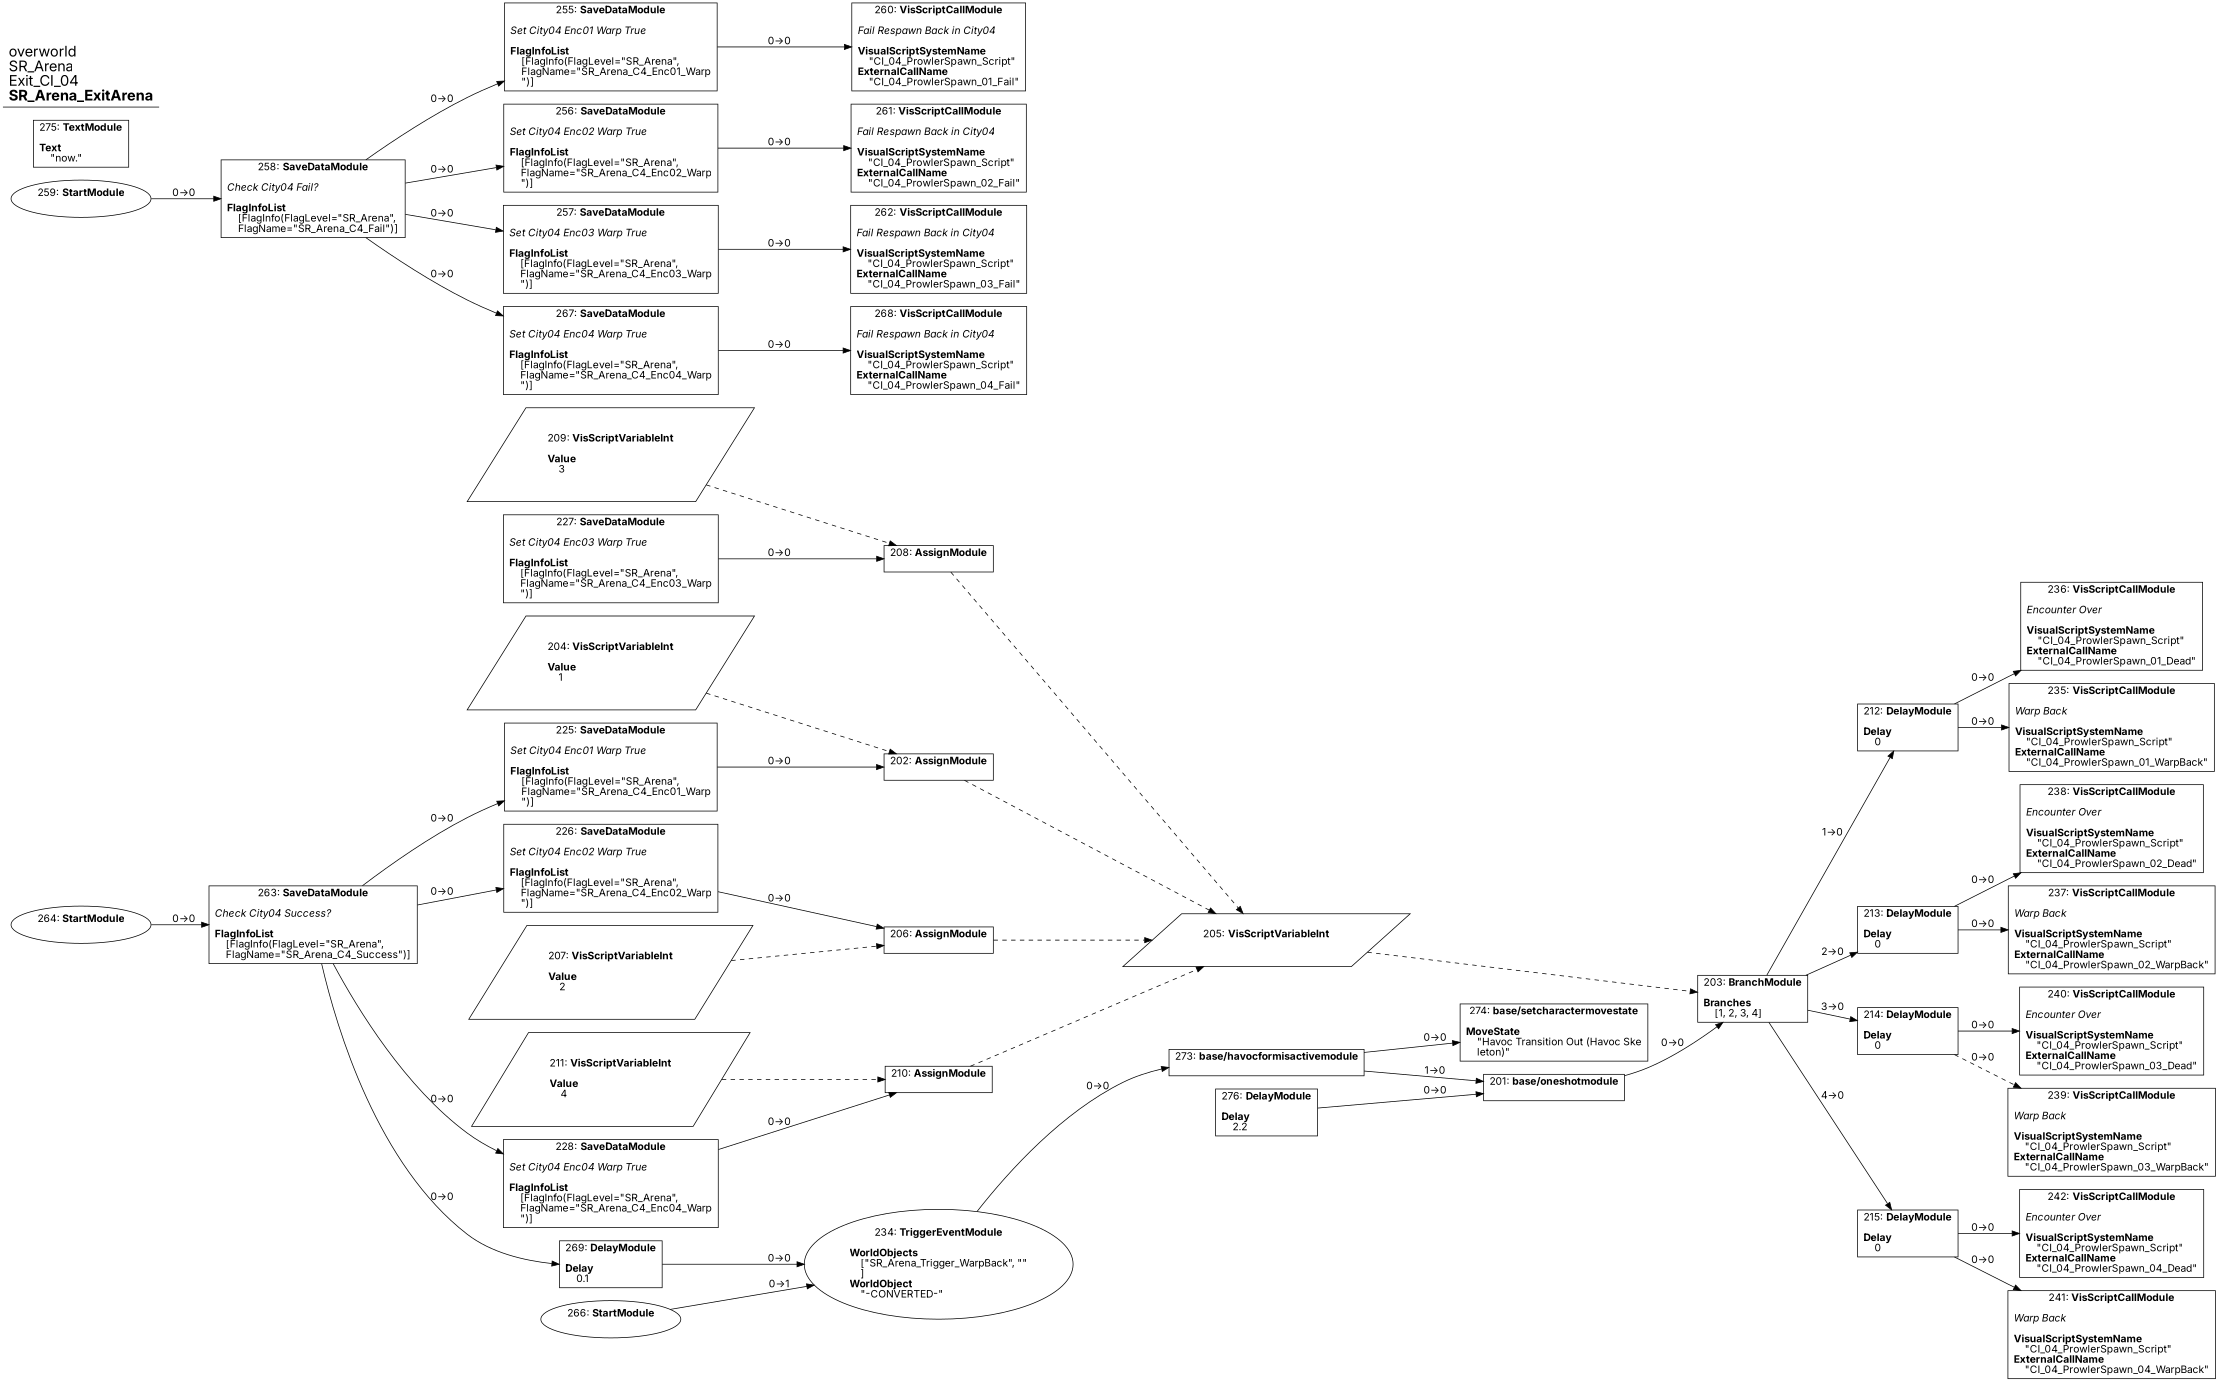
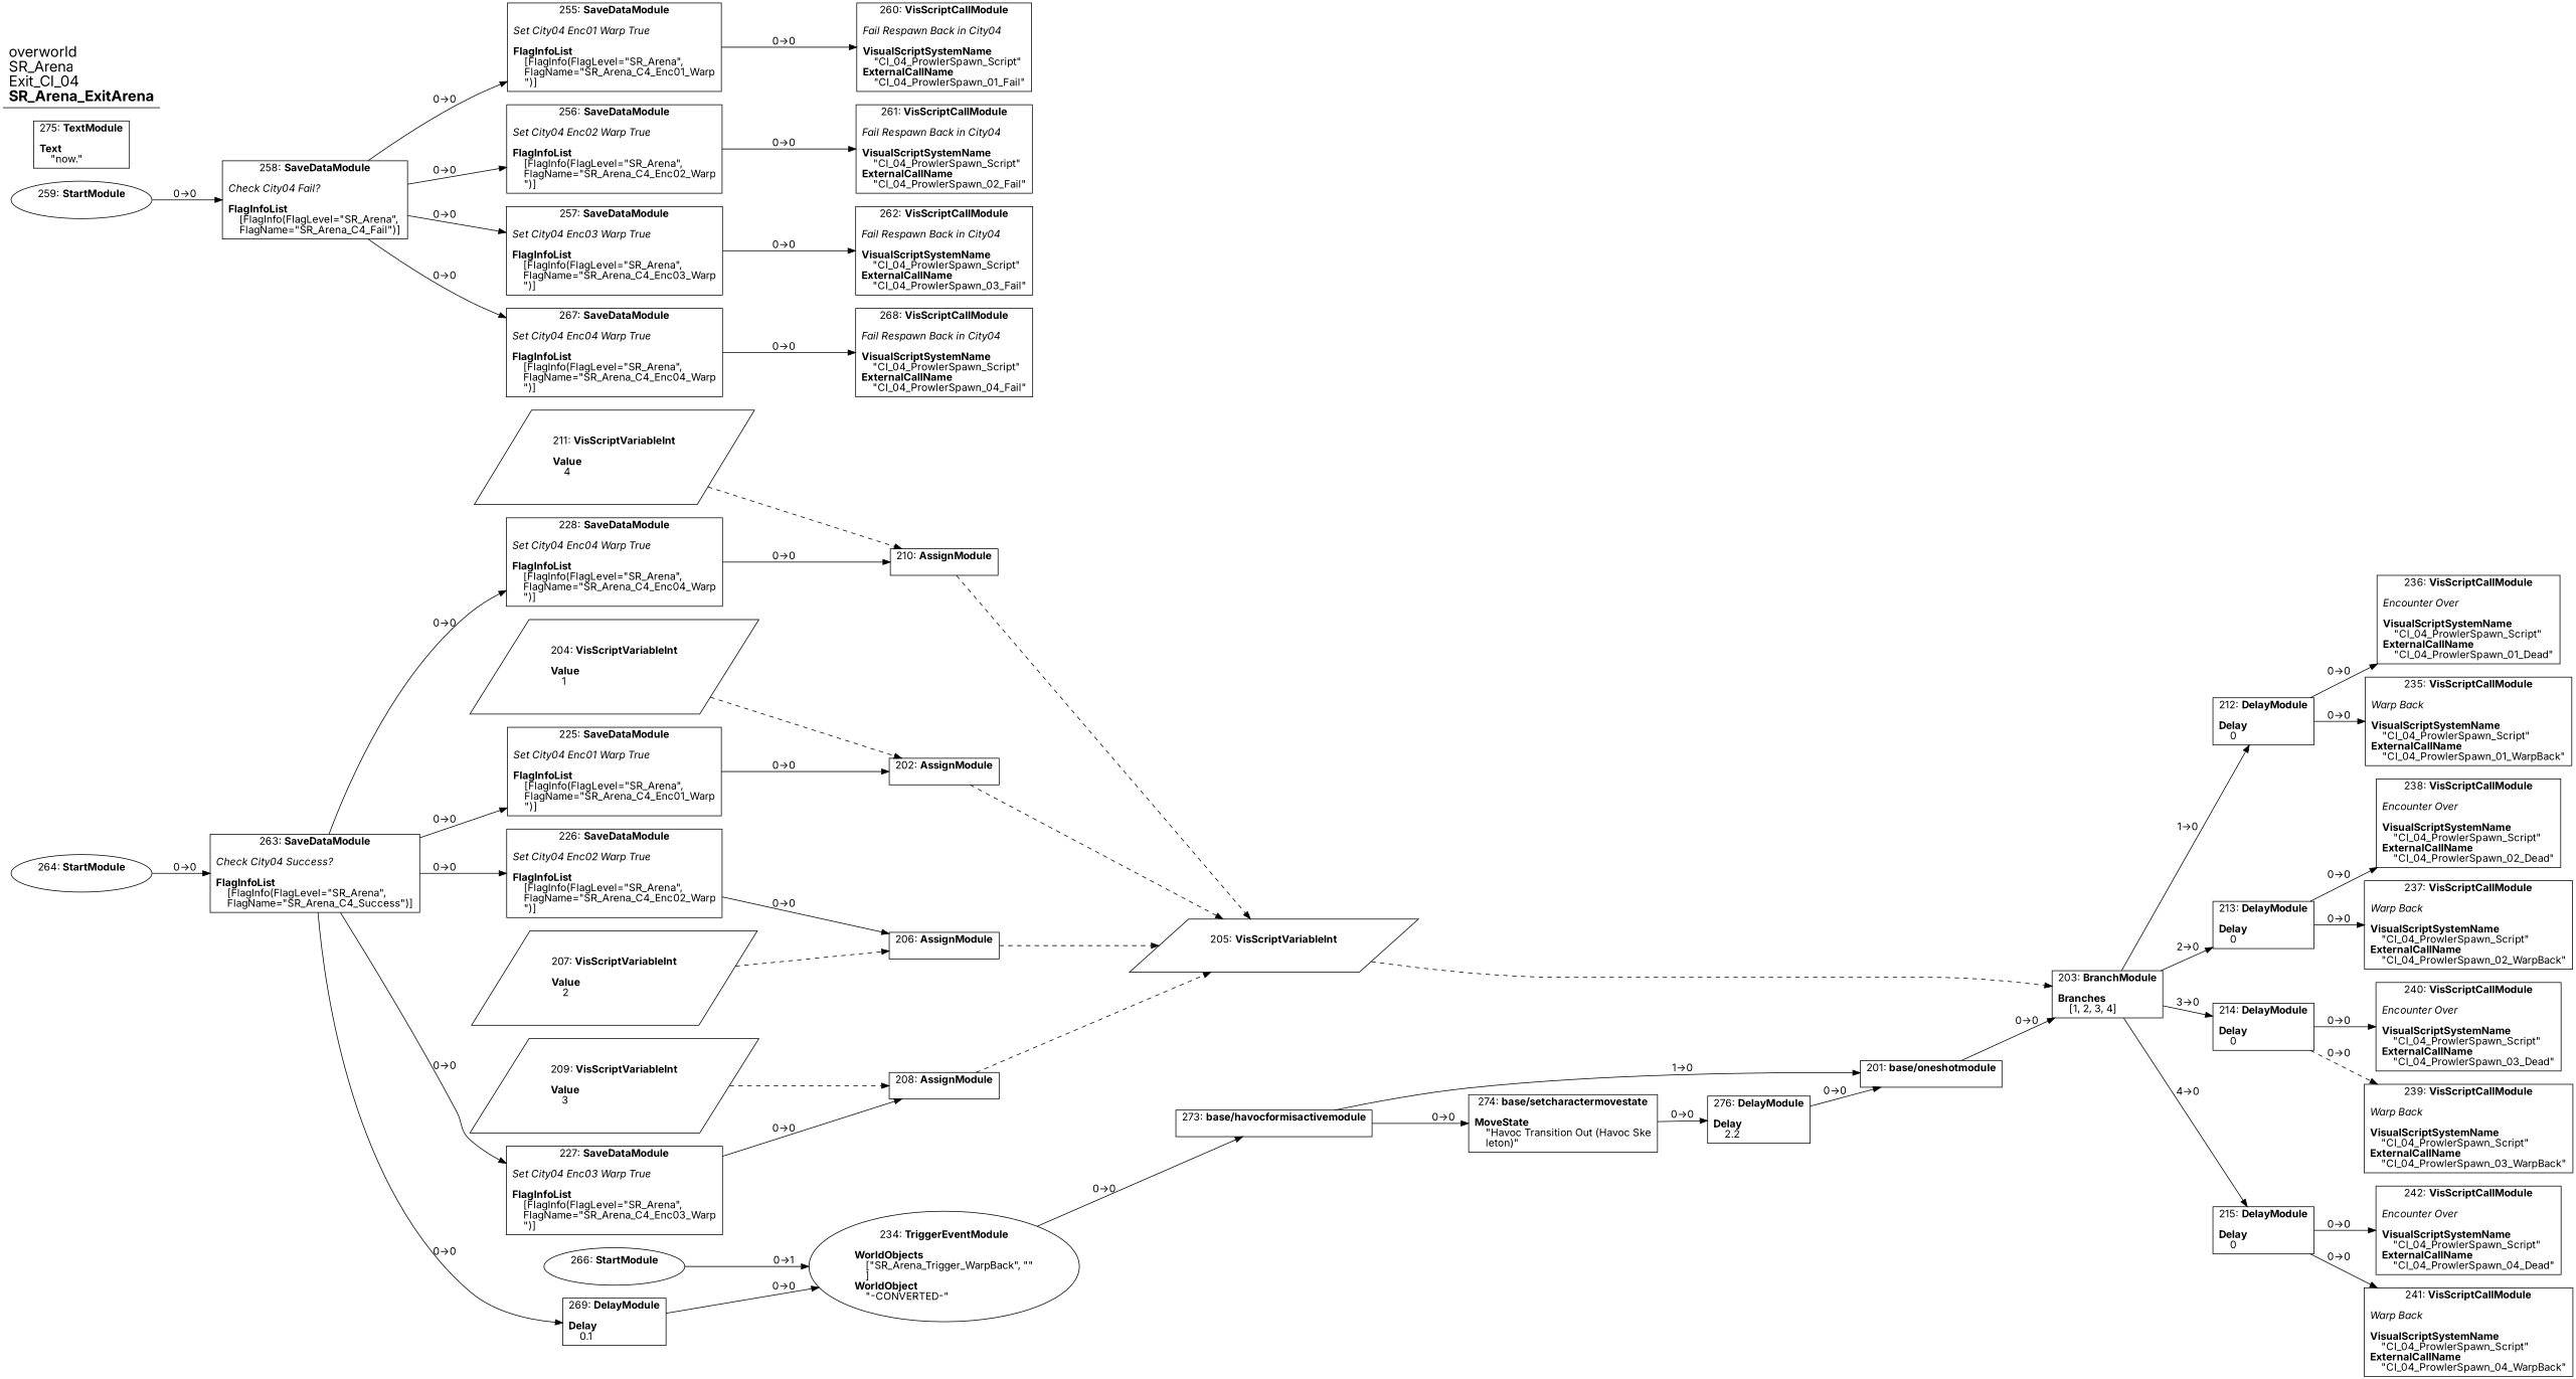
  digraph {
    fontname=Inter
    rankdir=LR
    splines=spline
    node [fontname=Inter shape=box]
    edge [fontname=Inter]
    n1 [label=<201: <b>base/oneshotmodule</b><br/><br/>>]
    n2 [label=<203: <b>BranchModule</b><br/><br/><b>Branches</b><br align="left"/>    [1, 2, 3, 4]<br align="left"/>>]
    n3 [label=<212: <b>DelayModule</b><br/><br/><b>Delay</b><br align="left"/>    0<br align="left"/>>]
    n4 [label=<213: <b>DelayModule</b><br/><br/><b>Delay</b><br align="left"/>    0<br align="left"/>>]
    n5 [label=<214: <b>DelayModule</b><br/><br/><b>Delay</b><br align="left"/>    0<br align="left"/>>]
    n6 [label=<215: <b>DelayModule</b><br/><br/><b>Delay</b><br align="left"/>    0<br align="left"/>>]
    n7 [label=<236: <b>VisScriptCallModule</b><br/><br/><i>Encounter Over<br align="left"/></i><br align="left"/><b>VisualScriptSystemName</b><br align="left"/>    &quot;CI_04_ProwlerSpawn_Script&quot;<br align="left"/><b>ExternalCallName</b><br align="left"/>    &quot;CI_04_ProwlerSpawn_01_Dead&quot;<br align="left"/>>]
    n8 [label=<235: <b>VisScriptCallModule</b><br/><br/><i>Warp Back<br align="left"/></i><br align="left"/><b>VisualScriptSystemName</b><br align="left"/>    &quot;CI_04_ProwlerSpawn_Script&quot;<br align="left"/><b>ExternalCallName</b><br align="left"/>    &quot;CI_04_ProwlerSpawn_01_WarpBack&quot;<br align="left"/>>]
    n9 [label=<238: <b>VisScriptCallModule</b><br/><br/><i>Encounter Over<br align="left"/></i><br align="left"/><b>VisualScriptSystemName</b><br align="left"/>    &quot;CI_04_ProwlerSpawn_Script&quot;<br align="left"/><b>ExternalCallName</b><br align="left"/>    &quot;CI_04_ProwlerSpawn_02_Dead&quot;<br align="left"/>>]
    n10 [label=<237: <b>VisScriptCallModule</b><br/><br/><i>Warp Back<br align="left"/></i><br align="left"/><b>VisualScriptSystemName</b><br align="left"/>    &quot;CI_04_ProwlerSpawn_Script&quot;<br align="left"/><b>ExternalCallName</b><br align="left"/>    &quot;CI_04_ProwlerSpawn_02_WarpBack&quot;<br align="left"/>>]
    n11 [label=<240: <b>VisScriptCallModule</b><br/><br/><i>Encounter Over<br align="left"/></i><br align="left"/><b>VisualScriptSystemName</b><br align="left"/>    &quot;CI_04_ProwlerSpawn_Script&quot;<br align="left"/><b>ExternalCallName</b><br align="left"/>    &quot;CI_04_ProwlerSpawn_03_Dead&quot;<br align="left"/>>]
    n12 [label=<239: <b>VisScriptCallModule</b><br/><br/><i>Warp Back<br align="left"/></i><br align="left"/><b>VisualScriptSystemName</b><br align="left"/>    &quot;CI_04_ProwlerSpawn_Script&quot;<br align="left"/><b>ExternalCallName</b><br align="left"/>    &quot;CI_04_ProwlerSpawn_03_WarpBack&quot;<br align="left"/>>]
    n13 [label=<242: <b>VisScriptCallModule</b><br/><br/><i>Encounter Over<br align="left"/></i><br align="left"/><b>VisualScriptSystemName</b><br align="left"/>    &quot;CI_04_ProwlerSpawn_Script&quot;<br align="left"/><b>ExternalCallName</b><br align="left"/>    &quot;CI_04_ProwlerSpawn_04_Dead&quot;<br align="left"/>>]
    n14 [label=<241: <b>VisScriptCallModule</b><br/><br/><i>Warp Back<br align="left"/></i><br align="left"/><b>VisualScriptSystemName</b><br align="left"/>    &quot;CI_04_ProwlerSpawn_Script&quot;<br align="left"/><b>ExternalCallName</b><br align="left"/>    &quot;CI_04_ProwlerSpawn_04_WarpBack&quot;<br align="left"/>>]
    n15 [label=<202: <b>AssignModule</b><br/><br/>>]
    n16 [label=<205: <b>VisScriptVariableInt</b><br/><br/>> shape=parallelogram]
    n17 [label=<204: <b>VisScriptVariableInt</b><br/><br/><b>Value</b><br align="left"/>    1<br align="left"/>> shape=parallelogram]
    n18 [label=<206: <b>AssignModule</b><br/><br/>>]
    n19 [label=<207: <b>VisScriptVariableInt</b><br/><br/><b>Value</b><br align="left"/>    2<br align="left"/>> shape=parallelogram]
    n20 [label=<208: <b>AssignModule</b><br/><br/>>]
    n21 [label=<209: <b>VisScriptVariableInt</b><br/><br/><b>Value</b><br align="left"/>    3<br align="left"/>> shape=parallelogram]
    n22 [label=<210: <b>AssignModule</b><br/><br/>>]
    n23 [label=<211: <b>VisScriptVariableInt</b><br/><br/><b>Value</b><br align="left"/>    4<br align="left"/>> shape=parallelogram]
    n24 [label=<225: <b>SaveDataModule</b><br/><br/><i>Set City04 Enc01 Warp True<br align="left"/></i><br align="left"/><b>FlagInfoList</b><br align="left"/>    [FlagInfo(FlagLevel=&quot;SR_Arena&quot;, <br align="left"/>    FlagName=&quot;SR_Arena_C4_Enc01_Warp<br align="left"/>    &quot;)]<br align="left"/>>]
    n25 [label=<226: <b>SaveDataModule</b><br/><br/><i>Set City04 Enc02 Warp True<br align="left"/></i><br align="left"/><b>FlagInfoList</b><br align="left"/>    [FlagInfo(FlagLevel=&quot;SR_Arena&quot;, <br align="left"/>    FlagName=&quot;SR_Arena_C4_Enc02_Warp<br align="left"/>    &quot;)]<br align="left"/>>]
    n26 [label=<227: <b>SaveDataModule</b><br/><br/><i>Set City04 Enc03 Warp True<br align="left"/></i><br align="left"/><b>FlagInfoList</b><br align="left"/>    [FlagInfo(FlagLevel=&quot;SR_Arena&quot;, <br align="left"/>    FlagName=&quot;SR_Arena_C4_Enc03_Warp<br align="left"/>    &quot;)]<br align="left"/>>]
    n27 [label=<228: <b>SaveDataModule</b><br/><br/><i>Set City04 Enc04 Warp True<br align="left"/></i><br align="left"/><b>FlagInfoList</b><br align="left"/>    [FlagInfo(FlagLevel=&quot;SR_Arena&quot;, <br align="left"/>    FlagName=&quot;SR_Arena_C4_Enc04_Warp<br align="left"/>    &quot;)]<br align="left"/>>]
    n28 [label=<234: <b>TriggerEventModule</b><br/><br/><b>WorldObjects</b><br align="left"/>    [&quot;SR_Arena_Trigger_WarpBack&quot;, &quot;&quot;<br align="left"/>    ]<br align="left"/><b>WorldObject</b><br align="left"/>    &quot;-CONVERTED-&quot;<br align="left"/>> shape=oval]
    n29 [label=<273: <b>base/havocformisactivemodule</b><br/><br/>>]
    n30 [label=<274: <b>base/setcharactermovestate</b><br/><br/><b>MoveState</b><br align="left"/>    &quot;Havoc Transition Out (Havoc Ske<br align="left"/>    leton)&quot;<br align="left"/>>]
    n31 [label=<276: <b>DelayModule</b><br/><br/><b>Delay</b><br align="left"/>    2.2<br align="left"/>>]
    n32 [label=<255: <b>SaveDataModule</b><br/><br/><i>Set City04 Enc01 Warp True<br align="left"/></i><br align="left"/><b>FlagInfoList</b><br align="left"/>    [FlagInfo(FlagLevel=&quot;SR_Arena&quot;, <br align="left"/>    FlagName=&quot;SR_Arena_C4_Enc01_Warp<br align="left"/>    &quot;)]<br align="left"/>>]
    n33 [label=<260: <b>VisScriptCallModule</b><br/><br/><i>Fail Respawn Back in City04<br align="left"/></i><br align="left"/><b>VisualScriptSystemName</b><br align="left"/>    &quot;CI_04_ProwlerSpawn_Script&quot;<br align="left"/><b>ExternalCallName</b><br align="left"/>    &quot;CI_04_ProwlerSpawn_01_Fail&quot;<br align="left"/>>]
    n34 [label=<256: <b>SaveDataModule</b><br/><br/><i>Set City04 Enc02 Warp True<br align="left"/></i><br align="left"/><b>FlagInfoList</b><br align="left"/>    [FlagInfo(FlagLevel=&quot;SR_Arena&quot;, <br align="left"/>    FlagName=&quot;SR_Arena_C4_Enc02_Warp<br align="left"/>    &quot;)]<br align="left"/>>]
    n35 [label=<261: <b>VisScriptCallModule</b><br/><br/><i>Fail Respawn Back in City04<br align="left"/></i><br align="left"/><b>VisualScriptSystemName</b><br align="left"/>    &quot;CI_04_ProwlerSpawn_Script&quot;<br align="left"/><b>ExternalCallName</b><br align="left"/>    &quot;CI_04_ProwlerSpawn_02_Fail&quot;<br align="left"/>>]
    n36 [label=<257: <b>SaveDataModule</b><br/><br/><i>Set City04 Enc03 Warp True<br align="left"/></i><br align="left"/><b>FlagInfoList</b><br align="left"/>    [FlagInfo(FlagLevel=&quot;SR_Arena&quot;, <br align="left"/>    FlagName=&quot;SR_Arena_C4_Enc03_Warp<br align="left"/>    &quot;)]<br align="left"/>>]
    n37 [label=<262: <b>VisScriptCallModule</b><br/><br/><i>Fail Respawn Back in City04<br align="left"/></i><br align="left"/><b>VisualScriptSystemName</b><br align="left"/>    &quot;CI_04_ProwlerSpawn_Script&quot;<br align="left"/><b>ExternalCallName</b><br align="left"/>    &quot;CI_04_ProwlerSpawn_03_Fail&quot;<br align="left"/>>]
    n38 [label=<258: <b>SaveDataModule</b><br/><br/><i>Check City04 Fail?<br align="left"/></i><br align="left"/><b>FlagInfoList</b><br align="left"/>    [FlagInfo(FlagLevel=&quot;SR_Arena&quot;, <br align="left"/>    FlagName=&quot;SR_Arena_C4_Fail&quot;)]<br align="left"/>>]
    n39 [label=<267: <b>SaveDataModule</b><br/><br/><i>Set City04 Enc04 Warp True<br align="left"/></i><br align="left"/><b>FlagInfoList</b><br align="left"/>    [FlagInfo(FlagLevel=&quot;SR_Arena&quot;, <br align="left"/>    FlagName=&quot;SR_Arena_C4_Enc04_Warp<br align="left"/>    &quot;)]<br align="left"/>>]
    n40 [label=<268: <b>VisScriptCallModule</b><br/><br/><i>Fail Respawn Back in City04<br align="left"/></i><br align="left"/><b>VisualScriptSystemName</b><br align="left"/>    &quot;CI_04_ProwlerSpawn_Script&quot;<br align="left"/><b>ExternalCallName</b><br align="left"/>    &quot;CI_04_ProwlerSpawn_04_Fail&quot;<br align="left"/>>]
    n41 [label=<259: <b>StartModule</b><br/><br/>> shape=oval]
    n42 [label=<263: <b>SaveDataModule</b><br/><br/><i>Check City04 Success?<br align="left"/></i><br align="left"/><b>FlagInfoList</b><br align="left"/>    [FlagInfo(FlagLevel=&quot;SR_Arena&quot;, <br align="left"/>    FlagName=&quot;SR_Arena_C4_Success&quot;)]<br align="left"/>>]
    n43 [label=<269: <b>DelayModule</b><br/><br/><b>Delay</b><br align="left"/>    0.1<br align="left"/>>]
    n44 [label=<264: <b>StartModule</b><br/><br/>> shape=oval]
    n45 [label=<266: <b>StartModule</b><br/><br/>> shape=oval]
    n46 [label=<275: <b>TextModule</b><br/><br/><b>Text</b><br align="left"/>    &quot;now.&quot;<br align="left"/>>]
    n47 [label=<<font point-size="20">overworld<br align="left"/>SR_Arena<br align="left"/>Exit_CI_04<br align="left"/><b>SR_Arena_ExitArena</b><br align="left"/></font>> shape=underline]
    n1 -> n2 [label="0→0"]
    n2 -> n3 [label="1→0"]
    n2 -> n4 [label="2→0"]
    n2 -> n5 [label="3→0"]
    n2 -> n6 [label="4→0"]
    n3 -> n7 [label="0→0"]
    n3 -> n8 [label="0→0"]
    n4 -> n9 [label="0→0"]
    n4 -> n10 [label="0→0"]
    n5 -> n11 [label="0→0"]
    n5 -> n12 [label="0→0" style=dashed]
    n6 -> n13 [label="0→0"]
    n6 -> n14 [label="0→0"]
    n15 -> n16 [style=dashed]
    n16 -> n2 [style=dashed]
    n17 -> n15 [style=dashed]
    n18 -> n16 [style=dashed]
    n19 -> n18 [style=dashed]
    n20 -> n16 [style=dashed]
    n21 -> n20 [style=dashed]
    n22 -> n16 [style=dashed]
    n23 -> n22 [style=dashed]
    n24 -> n15 [label="0→0"]
    n25 -> n18 [label="0→0"]
    n26 -> n20 [label="0→0"]
    n27 -> n22 [label="0→0"]
    n28 -> n29 [label="0→0"]
    n29 -> n1 [label="1→0"]
    n29 -> n30 [label="0→0"]
+   n30 -> n31 [label="0→0"]
    n31 -> n1 [label="0→0"]
    n32 -> n33 [label="0→0"]
    n34 -> n35 [label="0→0"]
    n36 -> n37 [label="0→0"]
    n38 -> n32 [label="0→0"]
    n38 -> n34 [label="0→0"]
    n38 -> n36 [label="0→0"]
    n38 -> n39 [label="0→0"]
    n39 -> n40 [label="0→0"]
    n41 -> n38 [label="0→0"]
    n42 -> n24 [label="0→0"]
    n42 -> n25 [label="0→0"]
+   n42 -> n26 [label="0→0"]
    n42 -> n27 [label="0→0"]
    n42 -> n43 [label="0→0"]
    n43 -> n28 [label="0→0"]
    n44 -> n42 [label="0→0"]
    n45 -> n28 [label="0→1"]
  }
